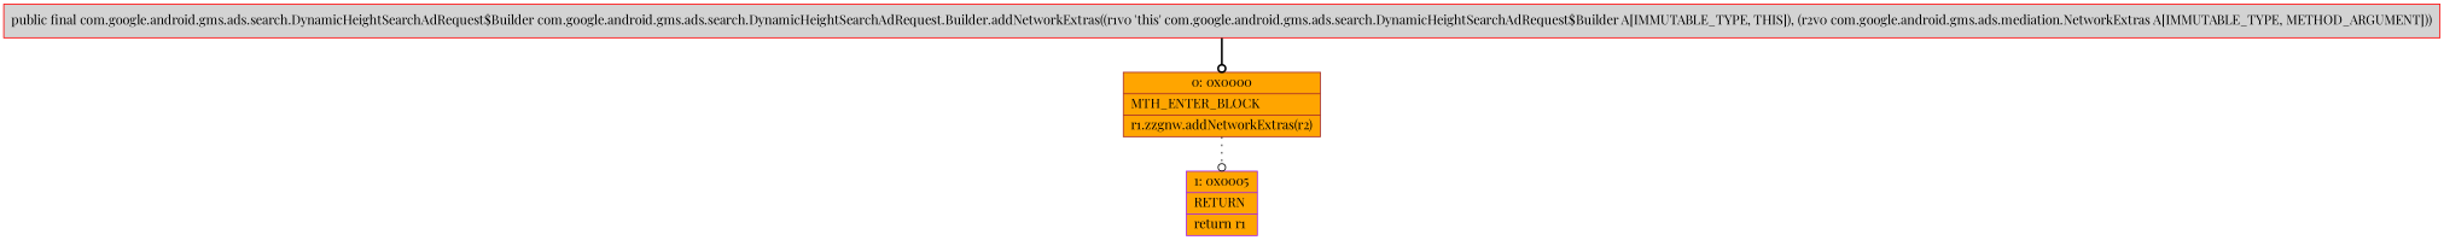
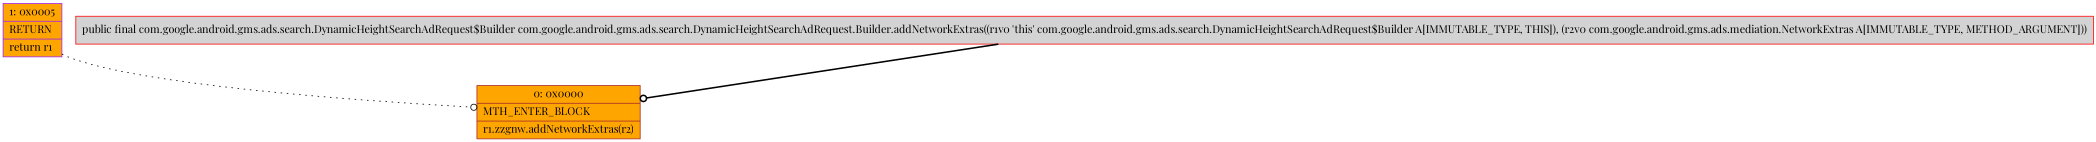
  digraph {
    fontname="Playfair Display"
    node [shape=record style=filled fillcolor=orange fontname="Playfair Display"]
    edge [arrowhead=odot fontname="Playfair Display"]
    n1 [label="{0\:\ 0x0000|MTH_ENTER_BLOCK\l|r1.zzgnw.addNetworkExtras(r2)\l}" color=brown]
    n2 [label="{1\:\ 0x0005|RETURN\l|return r1\l}" color=purple]
    n3 [label="{public final com.google.android.gms.ads.search.DynamicHeightSearchAdRequest$Builder com.google.android.gms.ads.search.DynamicHeightSearchAdRequest.Builder.addNetworkExtras((r1v0 'this' com.google.android.gms.ads.search.DynamicHeightSearchAdRequest$Builder A[IMMUTABLE_TYPE, THIS]), (r2v0 com.google.android.gms.ads.mediation.NetworkExtras A[IMMUTABLE_TYPE, METHOD_ARGUMENT])) }" fillcolor=lightgrey color=red]
-   n1 -> n2 [style=dotted]
+   n2 -> n1 [style=dotted]
    n3 -> n1 [style=bold]
  }
